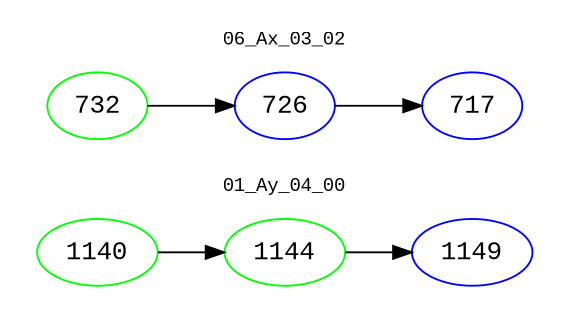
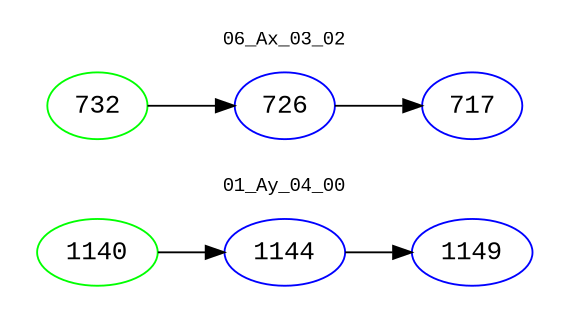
  digraph {
    fontname="Liberation Mono"
    rankdir=LR
    node [color=blue fontname="Liberation Mono"]
    edge [color=black fontname="Liberation Mono"]
    n1 [color=green label=1140]
-   n2 [color=green label=1144]
+   n2 [label=1144]
    n3 [label=1149]
    n4 [color=green label=732]
    n5 [label=726]
    n6 [label=717]
    subgraph cluster_1 {
      color=white
      fontsize=10
      label="01_Ay_04_00"
      n1
      n2
      n3
    }
    subgraph cluster_2 {
      color=white
      fontsize=10
      label="06_Ax_03_02"
      n4
      n5
      n6
    }
    n1 -> n2
    n2 -> n3
    n4 -> n5
    n5 -> n6
  }
